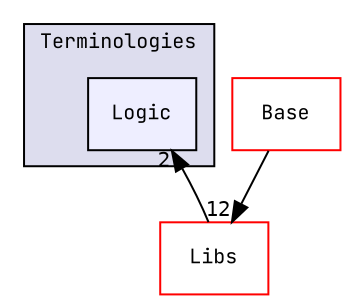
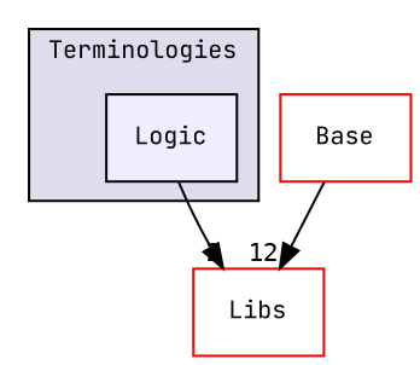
  digraph {
    compound=true
    fontname="JetBrains Mono"
    node [fontname="JetBrains Mono" fontsize=10 shape=box color=red]
    edge [fontname="JetBrains Mono" labeldistance=1.5 labelfontname=Helvetica labelfontsize=10]
    n1 [fillcolor="#eeeeff" label=Logic pencolor=black style=filled color=""]
    n2 [label=Libs]
    n3 [label=Base]
    subgraph cluster_1 {
      bgcolor="#ddddee"
      fontsize=10
      label=Terminologies
      pencolor=black
      n1
    }
-   n2 -> n1 [headlabel=2]
+   n1 -> n2 [headlabel=2]
    n3 -> n2 [headlabel=12]
  }
